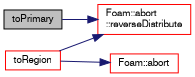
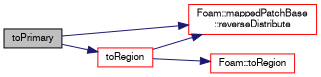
  digraph {
    rankdir=LR
    node [color=red fontname=FreeSans fontsize=10 shape=record]
    edge [color=midnightblue fontname=FreeSans fontsize=10 labelfontname=FreeSans labelfontsize=10 style=solid]
    n1 [color=black fillcolor=grey75 fontcolor=black height=0.2 label=toPrimary style=filled width=0.4]
-   n2 [height=0.2 label="Foam::abort\l::reverseDistribute" width=0.4]
+   n2 [height=0.2 label="Foam::mappedPatchBase\l::reverseDistribute" width=0.4]
    n3 [height=0.2 label=toRegion width=0.4]
-   n4 [height=0.2 label="Foam::abort" width=0.4]
+   n4 [height=0.2 label="Foam::toRegion" width=0.4]
    n1 -> n2
+   n1 -> n3
    n3 -> n2
    n3 -> n4
  }
